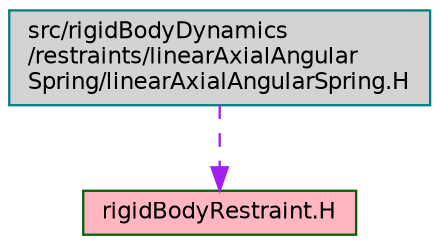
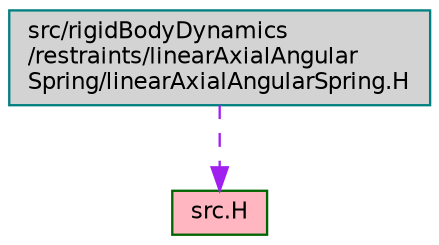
  digraph {
    fontname="DejaVu Sans"
    node [fontname="DejaVu Sans" fontsize=10 shape=record style=filled]
    n1 [color=teal fillcolor=lightgrey fontcolor=black height=0.2 label="src/rigidBodyDynamics\l/restraints/linearAxialAngular\lSpring/linearAxialAngularSpring.H" width=0.4]
-   n2 [color=darkgreen height=0.2 label="rigidBodyRestraint.H" width=0.4 fillcolor=lightpink]
+   n2 [color=darkgreen height=0.2 label="src.H" width=0.4 fillcolor=lightpink]
    n1 -> n2 [color=purple fontname="DejaVu Sans" fontsize=10 labelfontname=Helvetica labelfontsize=10 style=dashed]
  }
